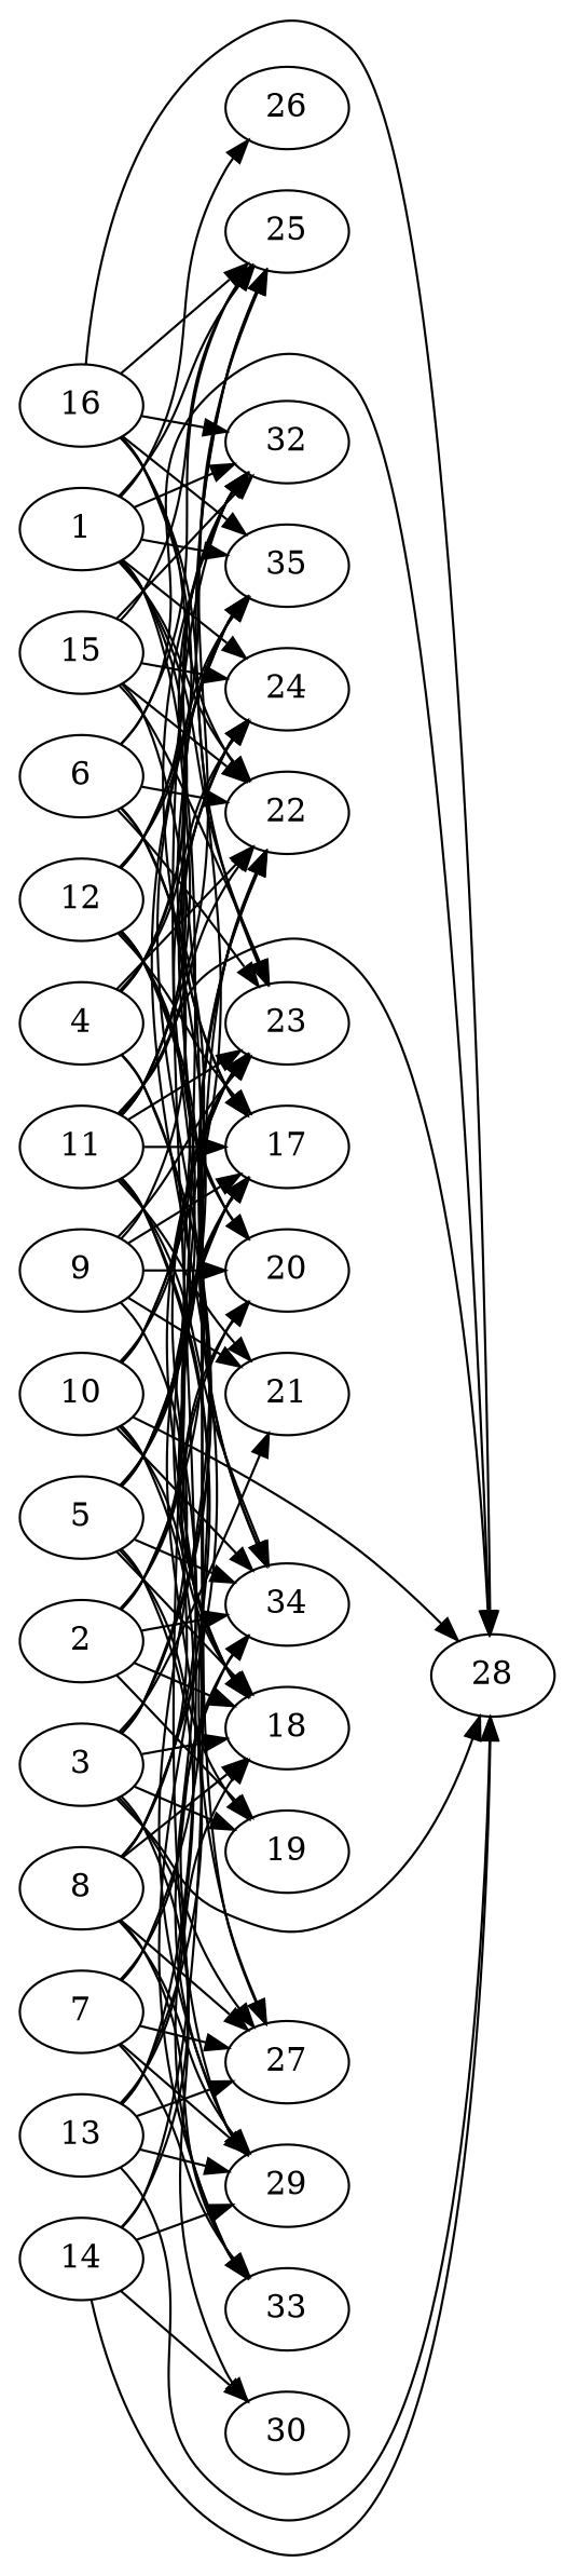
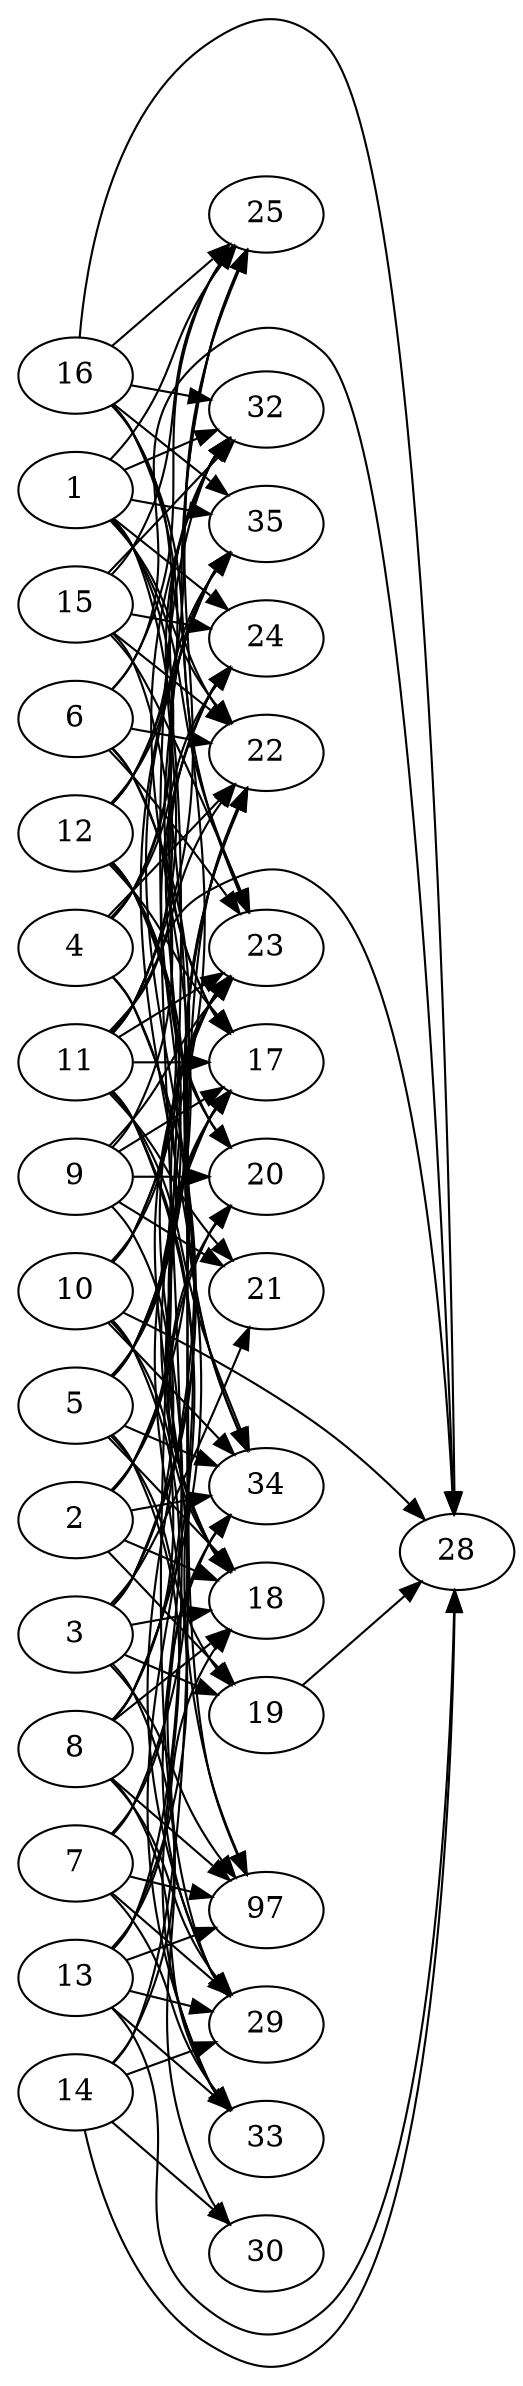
  digraph {
    rankdir=LR
    node [alpha=0.06]
    1 [alpha=0.15 expect_size=21027840]
    17 [expect_size=39708672]
    22 [alpha=0.11 expect_size=39693312]
    23 [alpha=0.01 expect_size=52090880]
    24 [expect_size=31591424]
    25 [alpha=0.03 expect_size=45622272]
-   26 [alpha=0.03 expect_size=15368192]
    29 [alpha=0.05 expect_size=19454976]
    32 [alpha=0.10 expect_size=28100608]
    35 [alpha=0.18 expect_size=21670912]
    2 [alpha=0.04 expect_size=19620864]
    18 [alpha=0.05 expect_size=37698560]
    19 [alpha=0.03 expect_size=29599744]
    20 [alpha=0.19 expect_size=10141696]
    34 [expect_size=7216128]
    3 [alpha=0.07 expect_size=8298496]
    21 [alpha=0.02 expect_size=45999104]
-   27 [alpha=0.02 expect_size=39598080]
+   27 [alpha=0.02 expect_size=39598080 label=97]
    28 [alpha=0.18 expect_size=7448576]
    30 [alpha=0.02 expect_size=26448896]
    4 [alpha=0.16 expect_size=41555968]
    5 [alpha=0.10 expect_size=31596544]
    33 [alpha=0.02 expect_size=5735424]
    6 [alpha=0.17 expect_size=14721024]
    7 [alpha=0.19 expect_size=47784960]
    8 [alpha=0.17 expect_size=46279680]
    9 [alpha=0.12 expect_size=29899776]
    10 [alpha=0.15 expect_size=29418496]
    11 [alpha=0.17 expect_size=20798464]
    12 [alpha=0.05 expect_size=9959424]
    13 [alpha=0.11 expect_size=18948096]
    14 [expect_size=35175424]
    15 [alpha=0.07 expect_size=24944640]
    16 [alpha=0.10 expect_size=47755264]
    1 -> 17
    1 -> 22
    1 -> 23
    1 -> 24
    1 -> 25
-   1 -> 26
    1 -> 29
    1 -> 32
    1 -> 35
    2 -> 17
    2 -> 22
    2 -> 18
    2 -> 19
    2 -> 20
    2 -> 34
    3 -> 17
    3 -> 22
    3 -> 35
    3 -> 18
    3 -> 19
    3 -> 21
    3 -> 27
-   3 -> 28
+   19 -> 28
    3 -> 30
    4 -> 22
    4 -> 24
    4 -> 29
    4 -> 32
    4 -> 35
    4 -> 18
    5 -> 17
    5 -> 22
    5 -> 23
    5 -> 24
    5 -> 32
    5 -> 18
    5 -> 19
    5 -> 34
    5 -> 33
    6 -> 22
    6 -> 23
    6 -> 25
    6 -> 20
    6 -> 34
    6 -> 28
    7 -> 23
    7 -> 29
    7 -> 34
    7 -> 27
    7 -> 33
    8 -> 23
    8 -> 29
    8 -> 35
    8 -> 18
    8 -> 20
    8 -> 27
    8 -> 33
    9 -> 17
    9 -> 23
    9 -> 24
    9 -> 18
    9 -> 20
    9 -> 21
    10 -> 23
    10 -> 24
    10 -> 25
    10 -> 29
    10 -> 18
    10 -> 34
    10 -> 28
    11 -> 17
    11 -> 22
    11 -> 23
    11 -> 25
    11 -> 32
    11 -> 35
    11 -> 34
    11 -> 21
    11 -> 27
    11 -> 28
    11 -> 33
    12 -> 17
    12 -> 25
    12 -> 32
    12 -> 35
    12 -> 18
    12 -> 20
    12 -> 34
    13 -> 17
    13 -> 29
    13 -> 32
    13 -> 18
    13 -> 27
    13 -> 28
+   13 -> 33
    14 -> 22
    14 -> 29
    14 -> 34
    14 -> 28
    14 -> 30
    15 -> 22
    15 -> 23
    15 -> 24
    15 -> 25
    15 -> 32
    15 -> 27
    16 -> 17
    16 -> 22
    16 -> 23
    16 -> 25
    16 -> 32
    16 -> 35
    16 -> 28
  }
